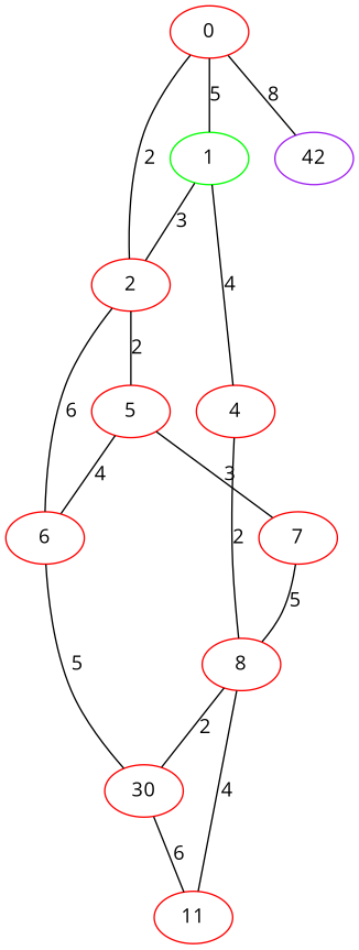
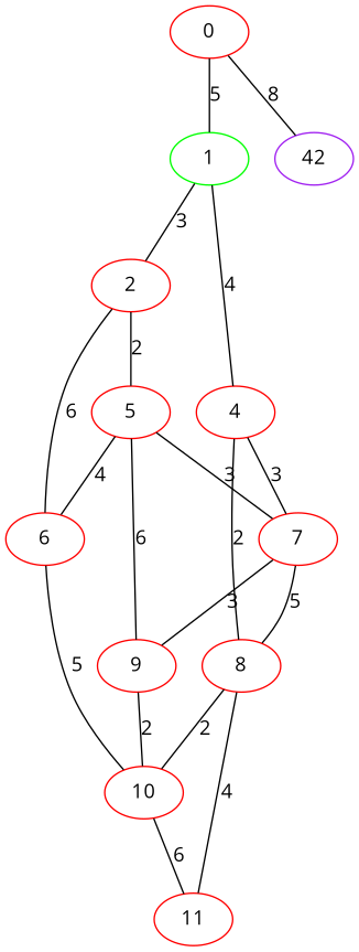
  graph {
    fontname="Open Sans"
    node [color=red fontname="Open Sans" weight=1]
    edge [fontname="Open Sans"]
    1 [color=green weight=2]
    0
    2
    n4 [color=purple label=42 weight=4]
    4
    5
    6
    7
    8
-   10 [label=30]
+   9
+   10
    11
    1 -- 2 [label=3]
    1 -- 4 [label=4]
    0 -- 1 [label=5]
-   0 -- 2 [label=2]
    0 -- n4 [label=8]
    2 -- 5 [label=2]
    2 -- 6 [label=6]
+   4 -- 7 [label=3]
    4 -- 8 [label=2]
    5 -- 6 [label=4]
    5 -- 7 [label=3]
+   5 -- 9 [label=6]
    6 -- 10 [label=5]
    7 -- 8 [label=5]
+   7 -- 9 [label=3]
    8 -- 10 [label=2]
    8 -- 11 [label=4]
+   9 -- 10 [label=2]
    10 -- 11 [label=6]
  }
